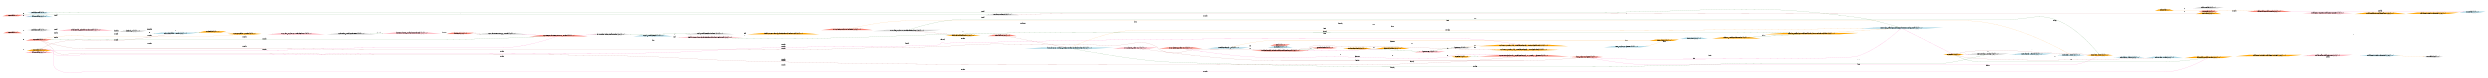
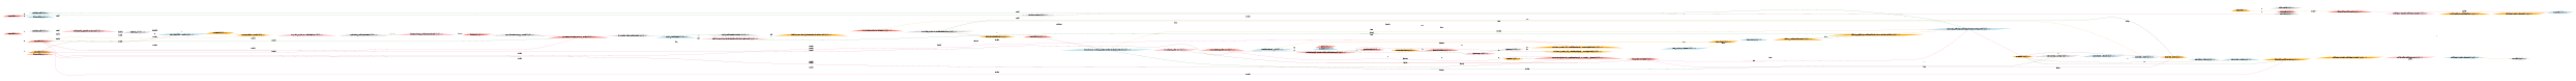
  digraph {
    rankdir=LR
    node [color=brown fillcolor=orange shape=trapezium style=filled]
    edge [color=darkorange style=dashed]
    n1 [label="IdealState newIdealState = new IdealState(resourceName)@@@62@@@['1', '1', '0']" shape=parallelogram]
    n2 [label="newIdealState.getRecord().setSimpleFields(currentIdealState.getRecord().getSimpleFields())@@@63@@@['1', '1', '0']" shape=parallelogram]
    n3 [fillcolor=lightgrey label="return newIdealState@@@66@@@['1', '1', '0']" shape=hexagon]
    n4 [color=deeppink fillcolor=lightpink label="newIdealState.setRebalanceMode(RebalanceMode.FULL_AUTO)@@@64@@@['1', '1', '0']" shape=parallelogram]
    n5 [color=deeppink fillcolor=lightblue label="Map<String,Map<String,String>> currentMapping = currentMapping(currentStateOutput,resourceName,partitions,stateCountMap)@@@23@@@['1', '1', '0']" shape=parallelogram]
    n6 [fillcolor=lightblue label="ZNRecord newMapping = _rebalanceStrategy.computePartitionAssignment(allNodes,liveNodes,currentMapping,clusterData)@@@53@@@['1', '1', '0']" shape=parallelogram]
    n7 [fillcolor=lightgrey label="LOG.debug(\"currentMapping: \" + currentMapping)@@@55@@@['1', '1', '0']" shape=parallelogram]
    n8 [color=deeppink fillcolor=lightpink label="Set<String> taggedNodes = new HashSet<String>()@@@24@@@['1', '1', '0']" shape=parallelogram]
    n9 [fillcolor=lightblue label="LOG.debug(\"newMapping: \" + newMapping)@@@60@@@['1', '1', '0']"]
    n10 [color=deeppink label="LOG.isDebugEnabled()@@@54@@@['1', '1', '0']" shape=hexagon]
    n11 [color=deeppink fillcolor=lightblue label="LOG.debug(\"stateCountMap: \" + stateCountMap)@@@56@@@['1', '1', '0']" shape=parallelogram]
    n12 [color=deeppink fillcolor=salmon label="allNodes = new ArrayList<String>(taggedNodes)@@@46@@@['1', '1', '0']" shape=hexagon]
    n13 [fillcolor=salmon label="Set<String> taggedLiveNodes = new HashSet<String>()@@@25@@@['1', '1', '0']"]
    n14 [fillcolor=lightblue label="return newIdealState@@@7@@@['0', '0', '1']" shape=parallelogram]
    n15 [color=deeppink label="LOG.isInfoEnabled()@@@36@@@['1', '1', '0']" shape=hexagon]
    n16 [fillcolor=salmon label="LOG.info(\"found the following participants with tag \" + currentIdealState.getInstanceGroupTag() + \" for \" + resourceName + \": \" + taggedLiveNodes)@@@37@@@['1', '1', '0']"]
    n17 [color=deeppink label="Collections.sort(allNodes)@@@49@@@['1', '1', '0']" shape=parallelogram]
    n18 [color=deeppink fillcolor=lightblue label="liveNodes = new ArrayList<String>(taggedLiveNodes)@@@47@@@['1', '1', '0']" shape=parallelogram]
    n19 [label="LOG.debug(\"allNodes: \" + allNodes)@@@58@@@['1', '1', '0']" shape=hexagon]
    n20 [fillcolor=salmon label="throw new HelixException(\"State Model Definition null for resource: \" + resourceName)@@@14@@@['1', '1', '0']"]
    n21 [color=deeppink fillcolor=lightgrey label="Map<String,LiveInstance> liveInstance = clusterData.getLiveInstances()@@@16@@@['1', '1', '0']" shape=hexagon]
    n22 [fillcolor=lightgrey label="int replicas = currentIdealState.getReplicaCount(liveInstance.size())@@@17@@@['0', '1', '0']"]
    n23 [color=deeppink fillcolor=lightblue label="String replicas = currentIdealState.getReplicas()@@@17@@@['1', '0', '0']"]
    n24 [color=deeppink label="newIdealState.setRebalanceMode(currentIdealState.getRebalanceMode())@@@5@@@['0', '0', '1']"]
    n25 [fillcolor=lightblue label="newIdealState.getRecord().setListFields(newMapping.getListFields())@@@65@@@['1', '1', '0']" shape=hexagon]
    n26 [fillcolor=lightgrey label="taggedNodes.isEmpty()@@@40@@@['1', '1', '0']" shape=hexagon]
    n27 [color=deeppink label="LOG.warn(\"Resource \" + resourceName + \" has tag \" + currentIdealState.getInstanceGroupTag() + \" but no configured participants have this tag\")@@@41@@@['1', '1', '0']"]
    n28 [color=deeppink label="LOG.warn(\"Resource \" + resourceName + \" has tag \" + currentIdealState.getInstanceGroupTag() + \" but no live participants have this tag\")@@@44@@@['1', '1', '0']" shape=hexagon]
    n29 [color=deeppink fillcolor=salmon label="computeNewIdealState['0', '1', '0']" shape=parallelogram]
    n30 [color=deeppink fillcolor=lightpink label="IdealState cachedIdealState = getCachedIdealState(resourceName,clusterData)@@@3@@@['1', '1', '0']"]
    n31 [color=deeppink fillcolor=lightgrey label="CurrentStateOutput currentStateOutput@@@2@@@['1', '1', '0']"]
    n32 [color=deeppink fillcolor=lightblue label="ClusterDataCache clusterData@@@2@@@['0', '1', '0']" shape=hexagon]
    n33 [color=deeppink fillcolor=lightblue label="IdealState currentIdealState@@@2@@@['0', '1', '0']"]
    n34 [color=deeppink label="return cachedIdealState@@@6@@@['1', '1', '0']" shape=parallelogram]
    n35 [color=deeppink fillcolor=lightgrey label="cachedIdealState != null@@@4@@@['1', '1', '0']" shape=parallelogram]
-   n36 [color=deeppink label="ZNRecord newMapping@@@2@@@['0', '0', '1']"]
+   n36 [color=deeppink fillcolor=lightgrey label="ZNRecord newMapping@@@2@@@['0', '0', '1']"]
    n37 [color=deeppink fillcolor=salmon label="String resourceName@@@2@@@['0', '1', '0']" shape=parallelogram]
    n38 [color=deeppink label="_rebalanceStrategy = getRebalanceStrategy(currentIdealState.getRebalanceStrategy(),partitions,resourceName,stateCountMap,maxPartition)@@@52@@@['1', '1', '0']" shape=parallelogram]
    n39 [fillcolor=lightblue label="LOG.debug(\"Use cached IdealState for \" + resourceName)@@@5@@@['1', '1', '0']" shape=parallelogram]
    n40 [color=deeppink fillcolor=lightgrey label="LOG.error(\"State Model Definition null for resource: \" + resourceName)@@@13@@@['1', '1', '0']"]
    n41 [label="LOG.info(\"Computing IdealState for \" + resourceName)@@@8@@@['1', '1', '0']" shape=hexagon]
    n42 [color=deeppink fillcolor=lightblue label="Collections.sort(liveNodes)@@@50@@@['1', '1', '0']"]
    n43 [fillcolor=lightblue label="LOG.debug(\"liveNodes: \" + liveNodes)@@@57@@@['1', '1', '0']" shape=hexagon]
    n44 [fillcolor=lightblue label="LOG.debug(\"maxPartition: \" + maxPartition)@@@59@@@['1', '1', '0']" shape=hexagon]
    n45 [label="liveInstance.containsKey(instanceName)@@@30@@@['1', '1', '0']" shape=hexagon]
    n46 [fillcolor=lightpink label="!taggedLiveNodes.isEmpty()@@@35@@@['1', '1', '0']" shape=parallelogram]
    n47 [color=deeppink fillcolor=salmon label="clusterData.getInstanceConfigMap().get(instanceName).containsTag(currentIdealState.getInstanceGroupTag())@@@28@@@['1', '1', '0']" shape=hexagon]
-   n48 [label="taggedLiveNodes.add(instanceName)@@@31@@@['1', '1', '0']"]
+   n48 [fillcolor=salmon label="taggedLiveNodes.add(instanceName)@@@31@@@['1', '1', '0']"]
    n49 [fillcolor=salmon label="taggedNodes.add(instanceName)@@@29@@@['1', '1', '0']" shape=hexagon]
    n50 [fillcolor=lightgrey label="String stateModelName = currentIdealState.getStateModelDefRef()@@@10@@@['1', '1', '0']"]
    n51 [fillcolor=lightpink label="StateModelDefinition stateModelDef = clusterData.getStateModelDef(stateModelName)@@@11@@@['1', '1', '0']"]
    n52 [fillcolor=salmon label="stateModelDef == null@@@12@@@['1', '1', '0']" shape=parallelogram]
    n53 [color=deeppink fillcolor=lightpink label="List<String> partitions = new ArrayList<String>(currentIdealState.getPartitionSet())@@@9@@@['1', '1', '0']"]
    n54 [label="int maxPartition = currentIdealState.getMaxPartitionsPerInstance()@@@51@@@['1', '1', '0']"]
    n55 [label="String resourceName@@@2@@@['1', '0', '0']"]
    n56 [color=deeppink label="LinkedHashMap<String,Integer> stateCountMap = stateModelDef.getStateCountMap(liveInstance.size(),replicas)@@@18@@@['0', '1', '0']"]
    n57 [fillcolor=lightpink label="LinkedHashMap<String,Integer> stateCountMap = stateModelDef.getStateCountMap(liveInstance.size(),Integer.parseInt(replicas))@@@18@@@['1', '0', '0']" shape=hexagon]
    n58 [fillcolor=lightblue label="String instanceName@@@27@@@['0', '1', '0']"]
    n59 [fillcolor=salmon label="List<String> liveNodes = new ArrayList<String>(liveInstance.keySet())@@@19@@@['1', '1', '0']"]
    n60 [fillcolor=lightgrey label="List<String> allNodes = new ArrayList<String>(clusterData.getInstanceConfigMap().keySet())@@@20@@@['1', '1', '0']" shape=parallelogram]
    n61 [color=deeppink label="generateNewIdealState['0', '0', '1']"]
    n62 [color=deeppink fillcolor=salmon label="IdealState newIdealState = new IdealState(resourceName)@@@3@@@['0', '0', '1']"]
    n63 [fillcolor=lightgrey label="IdealState currentIdealState@@@2@@@['0', '0', '1']" shape=parallelogram]
    n64 [fillcolor=salmon label="String resourceName@@@2@@@['0', '0', '1']" shape=hexagon]
    n65 [fillcolor=lightpink label="newIdealState.getRecord().setSimpleFields(currentIdealState.getRecord().getSimpleFields())@@@4@@@['0', '0', '1']" shape=hexagon]
    n66 [color=deeppink fillcolor=lightgrey label="ClusterDataCache clusterData@@@2@@@['1', '0', '0']" shape=hexagon]
    n67 [fillcolor=lightblue label="currentIdealState.getInstanceGroupTag() != null@@@26@@@['1', '1', '0']" shape=parallelogram]
    n68 [color=deeppink fillcolor=salmon label="allNodes@@@27@@@['1', '1', '0']" shape=parallelogram]
    n69 [label="newIdealState.getRecord().setListFields(newMapping.getListFields())@@@6@@@['0', '0', '1']" shape=parallelogram]
    n70 [color=deeppink fillcolor=salmon label="liveNodes.retainAll(allNodes)@@@22@@@['1', '1', '0']"]
    n71 [fillcolor=lightpink label="IdealState currentIdealState@@@2@@@['1', '0', '0']"]
    n72 [color=deeppink label="allNodes.removeAll(clusterData.getDisabledInstances())@@@21@@@['1', '1', '0']" shape=hexagon]
    n73 [fillcolor=salmon label="computeNewIdealState['1', '0', '0']"]
    n1 -> n2 [style=dotted]
    n1 -> n3 [label=newIdealState]
    n2 -> n4 [color=darkgreen style=dotted]
    n4 -> n24 [color=deeppink label=0 style=dotted]
    n4 -> n25 [color=deeppink style=dotted]
    n5 -> n6 [label=currentMapping style=bold]
    n5 -> n7 [color=darkgreen label=currentMapping style=bold]
    n5 -> n8 [color=darkgreen style=dotted]
    n6 -> n9 [label=newMapping]
    n6 -> n10 [color=deeppink style=bold]
    n7 -> n11
    n8 -> n12 [color=brown label=taggedNodes style=bold]
    n8 -> n13 [color=deeppink style=dotted]
    n9 -> n1 [color=brown]
    n10 -> n1 [color=darkgreen style=bold]
    n10 -> n7 [color=deeppink label=true style=bold]
    n10 -> n7 [color=brown]
    n10 -> n9 [color=brown label=true style=bold]
    n10 -> n11 [color=deeppink label=true]
    n10 -> n19 [color=brown label=true style=bold]
    n10 -> n43 [color=darkgreen label=true]
    n10 -> n44 [color=darkgreen label=true]
    n11 -> n43 [color=darkgreen]
    n12 -> n6 [color=deeppink label=allNodes style=bold]
    n12 -> n17 [label=allNodes style=dotted]
    n12 -> n18 [color=deeppink]
    n12 -> n19 [color=deeppink label=allNodes style=bold]
    n13 -> n16 [color=deeppink label=taggedLiveNodes style=bold]
    n13 -> n18 [color=brown label=taggedLiveNodes]
    n13 -> n67 [style=dotted]
    n15 -> n12 [color=darkgreen style=dotted]
    n15 -> n16 [color=deeppink]
    n15 -> n16 [color=darkgreen label=true style=bold]
    n16 -> n12
    n17 -> n42 [color=deeppink style=dotted]
    n18 -> n6 [color=darkgreen label=liveNodes style=dotted]
    n18 -> n17 [style=bold]
    n18 -> n42 [color=brown label=liveNodes style=dotted]
    n18 -> n43 [color=brown label=liveNodes]
    n19 -> n44 [color=deeppink]
    n20 -> n21 [color=deeppink style=bold]
    n21 -> n22 [color=darkgreen style=bold]
    n21 -> n23 [color=brown]
    n22 -> n56 [label=replicas]
    n22 -> n56
    n23 -> n22 [color=brown label=0 style=dotted]
    n23 -> n57 [color=darkgreen label=replicas style=dotted]
    n23 -> n57
    n24 -> n69 [style=dotted]
    n25 -> n3 [style=bold]
    n26 -> n27 [label=true style=bold]
    n26 -> n27 [color=darkgreen]
    n26 -> n28 [color=darkgreen style=dotted]
    n26 -> n28 [color=darkgreen label=false]
    n27 -> n12 [color=brown style=dotted]
    n28 -> n12 [color=deeppink style=dotted]
    n29 -> n30
    n29 -> n31 [color=darkgreen label=true style=bold]
    n29 -> n32 [color=deeppink label=true]
    n29 -> n33 [color=deeppink label=true style=bold]
    n30 -> n34 [color=darkgreen label=cachedIdealState style=dotted]
    n30 -> n35 [color=darkgreen style=dotted]
    n30 -> n35 [color=brown label=cachedIdealState]
    n31 -> n5 [color=brown label=currentStateOutput style=dotted]
    n31 -> n36 [color=brown label=0 style=bold]
    n32 -> n6 [color=darkgreen label=clusterData style=bold]
    n32 -> n30 [label=clusterData style=dotted]
    n34 -> n41 [style=bold]
    n35 -> n34 [label=true style=dotted]
    n35 -> n39 [label=true style=dotted]
    n35 -> n39 [style=dotted]
    n35 -> n41 [color=darkgreen]
    n37 -> n1 [label=resourceName]
    n37 -> n5 [color=darkgreen label=resourceName style=dotted]
    n37 -> n16 [color=brown label=resourceName style=bold]
    n37 -> n20 [color=darkgreen label=resourceName style=bold]
    n37 -> n27 [label=resourceName style=dotted]
    n37 -> n28 [color=brown label=resourceName style=bold]
    n37 -> n30 [color=darkgreen label=resourceName style=dotted]
    n37 -> n38 [label=resourceName]
    n37 -> n39 [color=darkgreen label=resourceName]
    n37 -> n40 [color=darkgreen label=resourceName style=dotted]
    n37 -> n41 [label=resourceName style=bold]
    n38 -> n6 [style=bold]
    n39 -> n34 [color=darkgreen style=bold]
    n40 -> n20 [color=deeppink style=bold]
    n41 -> n53 [color=darkgreen style=dotted]
    n42 -> n54
    n43 -> n19
    n44 -> n9 [style=dotted]
    n45 -> n46 [color=darkgreen style=bold]
    n45 -> n47 [color=darkgreen style=dotted]
    n45 -> n48 [style=dotted]
    n45 -> n48 [label=true style=bold]
    n46 -> n15 [color=darkgreen label=true]
    n46 -> n15 [color=darkgreen]
    n46 -> n26 [color=deeppink label=false style=dotted]
    n46 -> n26 [color=darkgreen style=bold]
    n47 -> n45 [label=true]
    n47 -> n46 [color=deeppink]
    n47 -> n49 [color=brown style=bold]
    n47 -> n49 [color=darkgreen label=true style=bold]
    n48 -> n46 [color=darkgreen style=dotted]
    n48 -> n47 [color=deeppink style=bold]
    n49 -> n45 [color=darkgreen]
    n50 -> n51 [color=darkgreen style=bold]
    n50 -> n51 [color=deeppink label=stateModelName style=dotted]
    n51 -> n52 [color=brown style=dotted]
    n51 -> n52 [color=deeppink label=stateModelDef]
    n52 -> n20 [color=deeppink label=true]
    n52 -> n21
    n52 -> n40 [color=brown style=bold]
    n52 -> n40 [color=darkgreen label=true]
    n53 -> n5 [label=partitions]
    n53 -> n38 [color=deeppink label=partitions]
    n53 -> n50 [style=dotted]
    n54 -> n38 [color=brown]
    n54 -> n38 [color=darkgreen label=maxPartition style=bold]
    n54 -> n44 [color=deeppink label=maxPartition style=dotted]
    n55 -> n1 [color=deeppink label=resourceName style=bold]
    n55 -> n5 [color=darkgreen label=resourceName style=dotted]
    n55 -> n16 [color=darkgreen label=resourceName style=dotted]
    n55 -> n20 [color=deeppink label=resourceName style=bold]
    n55 -> n27 [color=deeppink label=resourceName style=bold]
    n55 -> n28 [color=brown label=resourceName style=dotted]
    n55 -> n30 [color=deeppink label=resourceName]
    n55 -> n38 [color=brown label=resourceName style=dotted]
    n55 -> n39 [color=brown label=resourceName style=bold]
    n55 -> n40 [color=darkgreen label=resourceName]
    n55 -> n41 [color=deeppink label=resourceName style=dotted]
    n56 -> n5 [color=deeppink label=stateCountMap]
    n56 -> n11 [color=brown label=stateCountMap]
    n56 -> n38 [color=deeppink label=stateCountMap]
    n56 -> n59 [color=deeppink]
    n57 -> n5 [label=stateCountMap style=dotted]
    n57 -> n11 [label=stateCountMap]
    n57 -> n38 [color=darkgreen label=stateCountMap style=bold]
    n57 -> n56 [color=brown label=0 style=dotted]
    n57 -> n59
    n59 -> n6 [color=brown label=liveNodes]
    n59 -> n42 [color=brown label=liveNodes style=dotted]
    n59 -> n43 [label=liveNodes style=bold]
    n59 -> n60 [color=darkgreen]
    n60 -> n6 [color=brown label=allNodes]
    n60 -> n17 [color=brown label=allNodes]
    n60 -> n19 [color=darkgreen label=allNodes style=bold]
    n60 -> n70 [color=darkgreen label=allNodes]
    n60 -> n72 [color=brown style=bold]
    n61 -> n36 [label=true style=dotted]
    n61 -> n62 [style=bold]
    n61 -> n63 [color=deeppink label=true style=dotted]
    n61 -> n64 [color=deeppink label=true style=dotted]
    n62 -> n14 [color=deeppink label=newIdealState style=bold]
    n62 -> n65 [color=deeppink style=dotted]
    n64 -> n62 [color=brown label=resourceName style=dotted]
    n65 -> n24 [color=darkgreen]
    n66 -> n6 [label=clusterData]
    n66 -> n30 [color=deeppink label=clusterData]
    n67 -> n12 [color=deeppink label=true style=dotted]
    n67 -> n17 [style=bold]
    n67 -> n18 [color=deeppink label=true]
    n67 -> n46 [label=true style=dotted]
    n67 -> n47 [color=brown label=true]
    n67 -> n47 [color=brown]
    n67 -> n58 [label=true style=dotted]
    n67 -> n68 [label=true]
    n69 -> n14 [style=dotted]
    n70 -> n5 [color=brown style=bold]
    n72 -> n70 [color=darkgreen]
    n73 -> n30 [color=deeppink style=dotted]
    n73 -> n55 [color=deeppink label=true style=dotted]
    n73 -> n66 [color=brown label=true]
    n73 -> n71 [color=deeppink label=true]
  }
